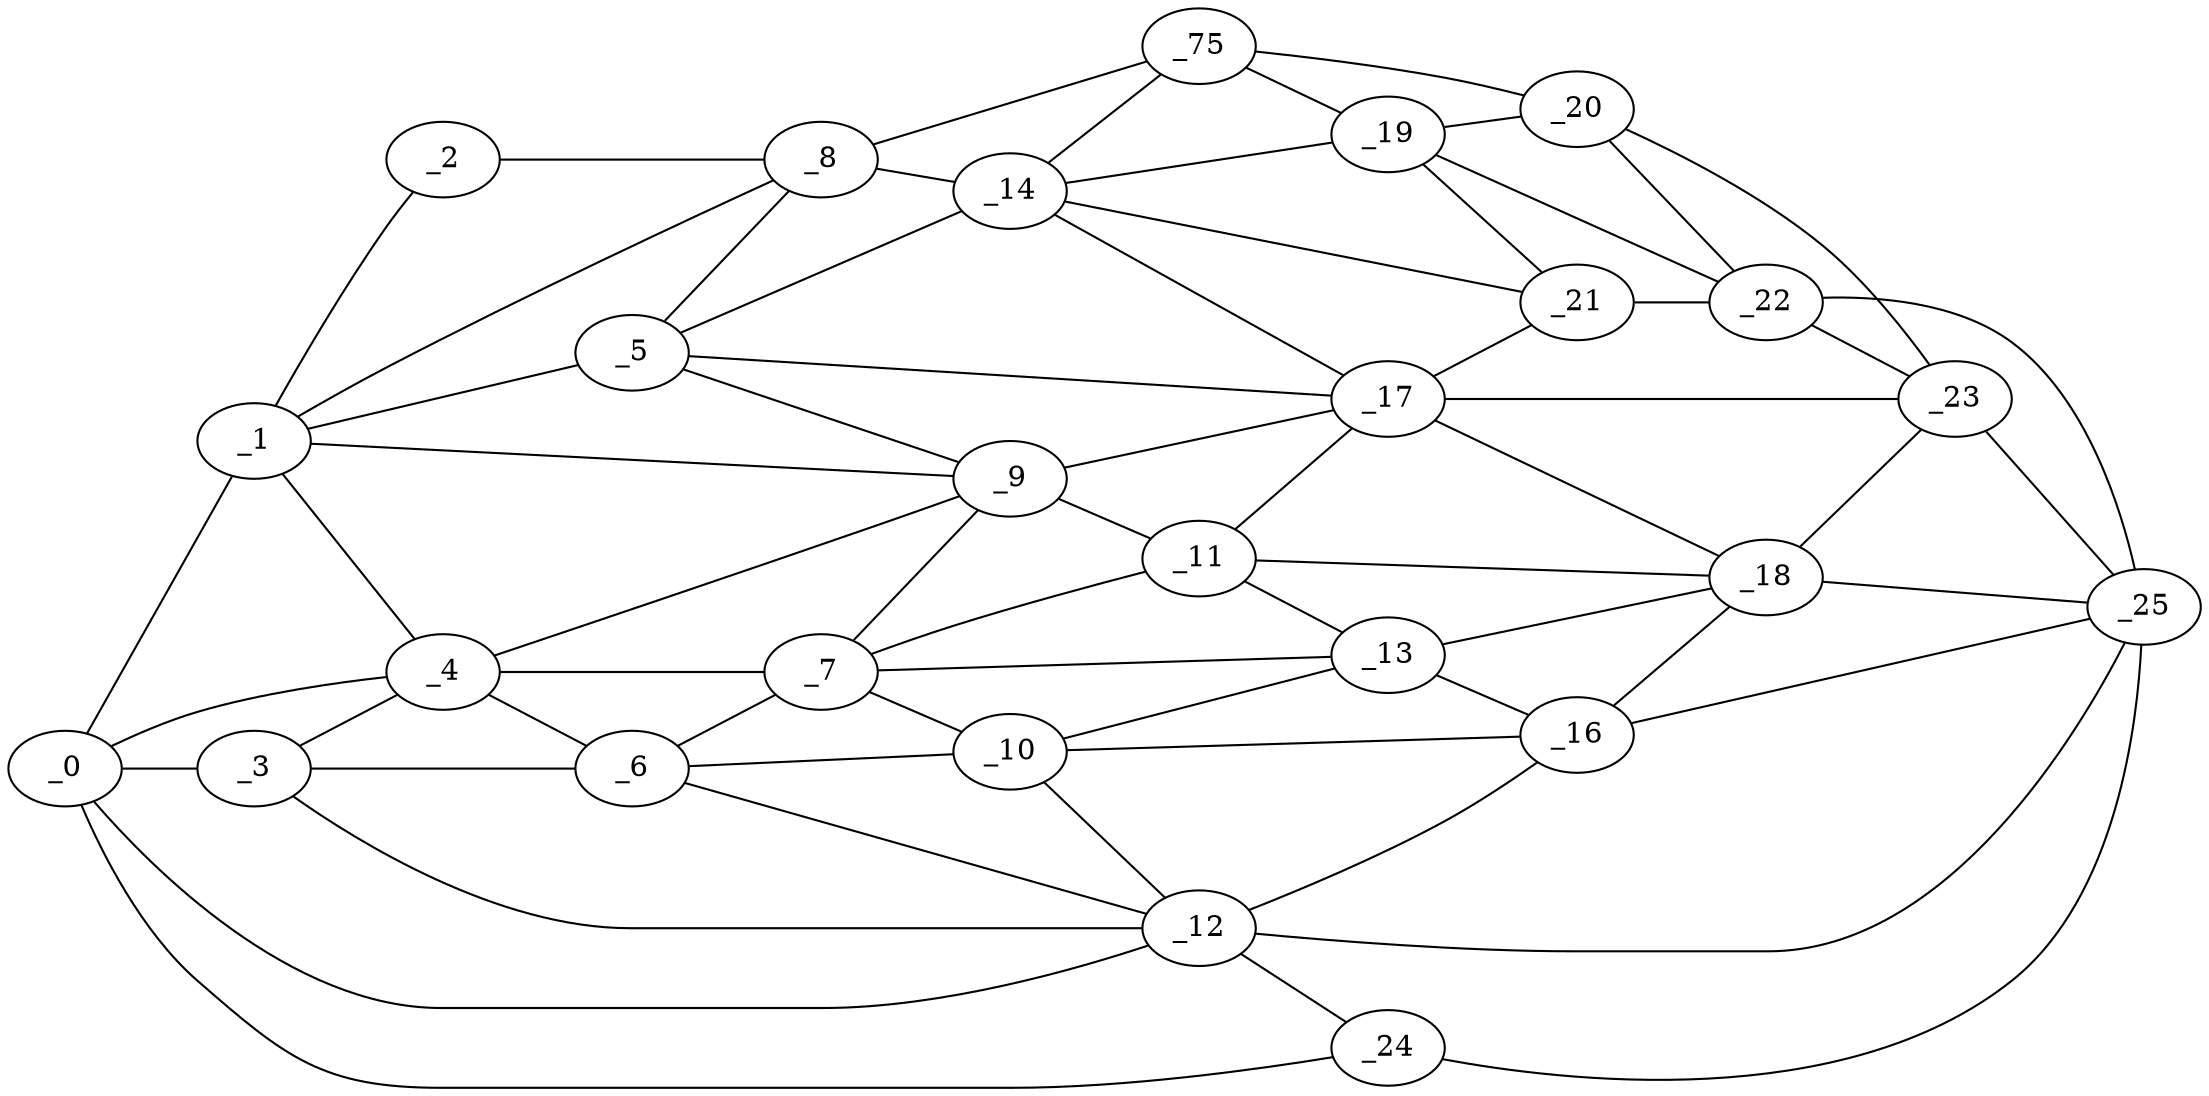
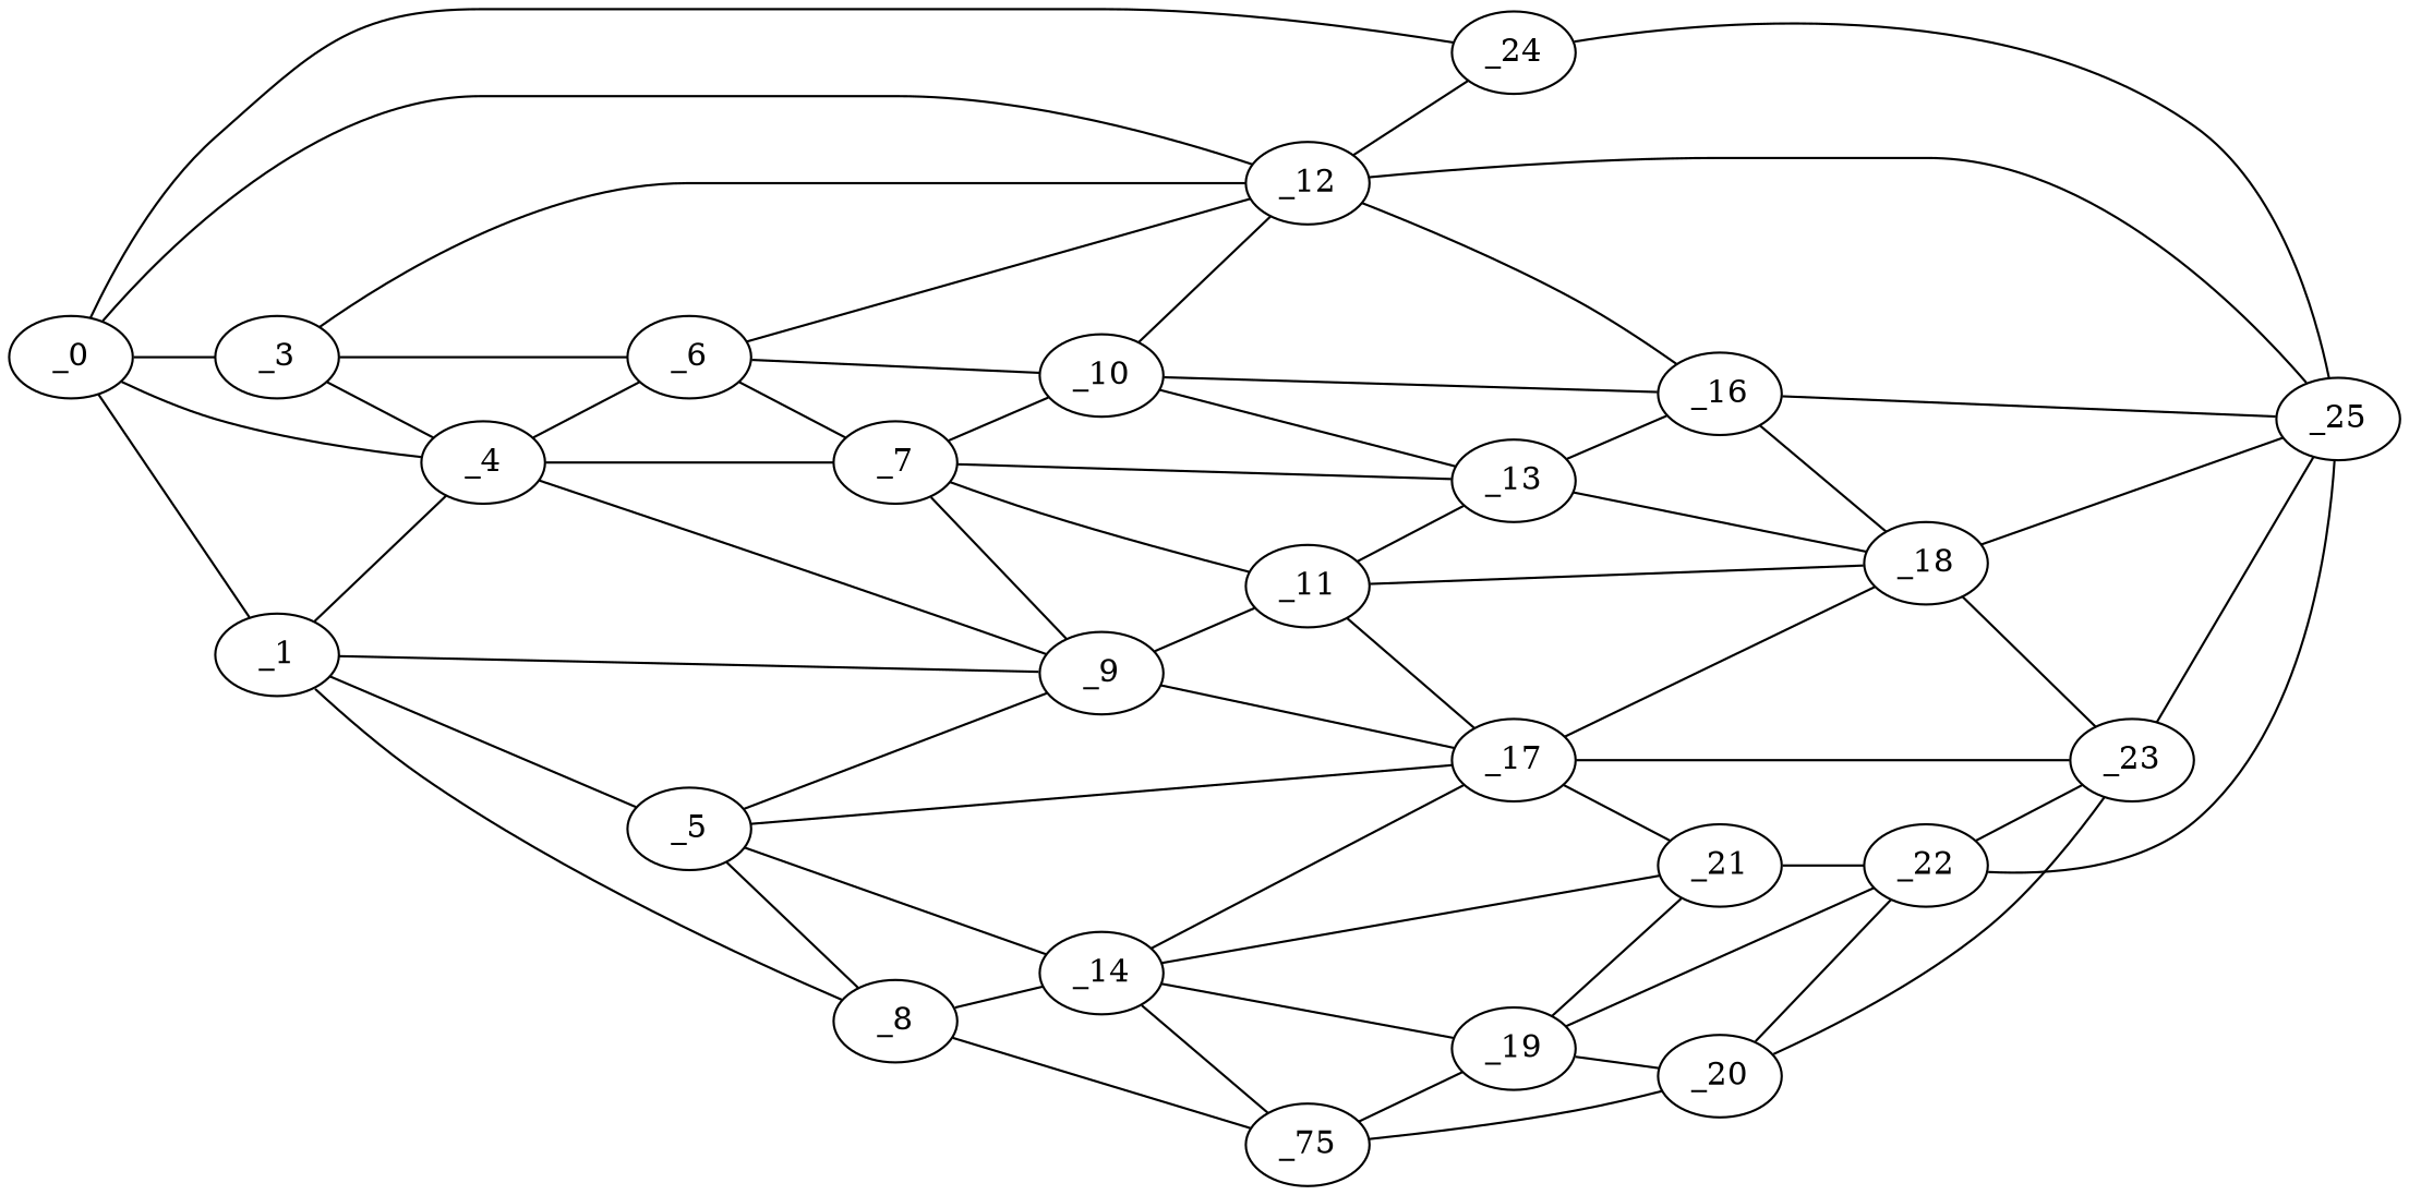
  graph {
    rankdir=LR
    node [x=39 y=59]
    edge [valence=2]
    _0 [y=37]
    _1 [y=105]
    _3 [x=44 y=47]
    _4 [x=46 y=58]
    _12 [x=59 y=53]
    _24 [x=93 y=12]
-   _2 [y=113]
    _5 [x=47 y=98]
    _8 [x=50 y=118]
    _9 [x=52 y=84]
    _6 [x=50 y=55]
    _7 [x=50 y=60]
    _16 [x=62]
    _25 [x=93 y=45]
    _14 [x=61 y=104]
    _17 [x=65 y=90]
    n17 [label=_75 x=61 y=121]
    _11 [x=57 y=76]
    _10 [x=56]
    _13 [x=60 y=64]
    _18 [x=70 y=65]
    _19 [x=80 y=120]
    _21 [x=91 y=115]
    _23 [x=92 y=72]
    _20 [x=81 y=124]
    _22 [x=91 y=123]
    _0 -- _1 [valence=1]
    _0 -- _3
    _0 -- _4
    _0 -- _12 [valence=1]
    _0 -- _24 [valence=1]
    _1 -- _4 [valence=1]
-   _1 -- _2 [valence=1]
    _1 -- _5
    _1 -- _8 [valence=1]
    _1 -- _9
    _3 -- _4
    _3 -- _12
    _3 -- _6
    _4 -- _9
    _4 -- _6 [valence=1]
    _4 -- _7
    _12 -- _24
    _12 -- _16 [valence=1]
    _12 -- _25
    _24 -- _25 [valence=1]
-   _2 -- _8 [valence=1]
    _5 -- _8
    _5 -- _9 [valence=1]
    _5 -- _14
    _5 -- _17
    _8 -- _14
    _8 -- n17 [valence=1]
    _9 -- _17
    _9 -- _11 [valence=1]
    _6 -- _12 [valence=1]
    _6 -- _7
    _6 -- _10 [valence=1]
    _7 -- _9
    _7 -- _11
    _7 -- _10
    _7 -- _13
    _16 -- _25 [valence=1]
    _16 -- _18 [valence=1]
    _14 -- _17
    _14 -- n17
    _14 -- _19
    _14 -- _21
    _17 -- _18
    _17 -- _21
    _17 -- _23
    n17 -- _19 [valence=1]
    n17 -- _20 [valence=1]
    _11 -- _17 [valence=1]
    _11 -- _13 [valence=1]
    _11 -- _18
    _10 -- _12
    _10 -- _16
    _10 -- _13
    _13 -- _16
    _13 -- _18
    _18 -- _25
    _18 -- _23 [valence=1]
    _19 -- _21
    _19 -- _20
    _19 -- _22
    _21 -- _22 [valence=1]
    _23 -- _25
    _20 -- _23
    _20 -- _22 [valence=1]
    _22 -- _25 [valence=1]
    _22 -- _23
  }
